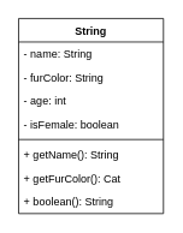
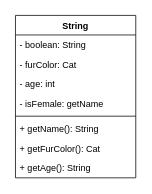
  <mxCell id="0" />
  <mxCell id="1" parent="0" />
  <mxCell id="2" value="String" style="swimlane;fontStyle=1;align=center;verticalAlign=top;childLayout=stackLayout;horizontal=1;startSize=26;horizontalStack=0;resizeParent=1;resizeParentMax=0;resizeLast=0;collapsible=1;marginBottom=0;" parent="1" vertex="1"><mxGeometry x="20" y="20" width="160" height="216" as="geometry"><mxRectangle x="500" y="110" width="100" height="26" as="alternateBounds" /></mxGeometry></mxCell>
- <mxCell id="3" value="- name: String" style="text;strokeColor=none;fillColor=none;align=left;verticalAlign=top;spacingLeft=4;spacingRight=4;overflow=hidden;rotatable=0;points=[[0,0.5],[1,0.5]];portConstraint=eastwest;" parent="2" vertex="1"><mxGeometry y="26" width="160" height="26" as="geometry" /></mxCell>
- <mxCell id="4" value="- furColor: String" style="text;strokeColor=none;fillColor=none;align=left;verticalAlign=top;spacingLeft=4;spacingRight=4;overflow=hidden;rotatable=0;points=[[0,0.5],[1,0.5]];portConstraint=eastwest;" parent="2" vertex="1"><mxGeometry y="52" width="160" height="26" as="geometry" /></mxCell>
+ <mxCell id="3" value="- boolean: String" style="text;strokeColor=none;fillColor=none;align=left;verticalAlign=top;spacingLeft=4;spacingRight=4;overflow=hidden;rotatable=0;points=[[0,0.5],[1,0.5]];portConstraint=eastwest;" parent="2" vertex="1"><mxGeometry y="26" width="160" height="26" as="geometry" /></mxCell>
+ <mxCell id="4" value="- furColor: Cat" style="text;strokeColor=none;fillColor=none;align=left;verticalAlign=top;spacingLeft=4;spacingRight=4;overflow=hidden;rotatable=0;points=[[0,0.5],[1,0.5]];portConstraint=eastwest;" parent="2" vertex="1"><mxGeometry y="52" width="160" height="26" as="geometry" /></mxCell>
  <mxCell id="5" value="- age: int" style="text;strokeColor=none;fillColor=none;align=left;verticalAlign=top;spacingLeft=4;spacingRight=4;overflow=hidden;rotatable=0;points=[[0,0.5],[1,0.5]];portConstraint=eastwest;" parent="2" vertex="1"><mxGeometry y="78" width="160" height="26" as="geometry" /></mxCell>
- <mxCell id="6" value="- isFemale: boolean" style="text;strokeColor=none;fillColor=none;align=left;verticalAlign=top;spacingLeft=4;spacingRight=4;overflow=hidden;rotatable=0;points=[[0,0.5],[1,0.5]];portConstraint=eastwest;" parent="2" vertex="1"><mxGeometry y="104" width="160" height="26" as="geometry" /></mxCell>
+ <mxCell id="6" value="- isFemale: getName" style="text;strokeColor=none;fillColor=none;align=left;verticalAlign=top;spacingLeft=4;spacingRight=4;overflow=hidden;rotatable=0;points=[[0,0.5],[1,0.5]];portConstraint=eastwest;" parent="2" vertex="1"><mxGeometry y="104" width="160" height="26" as="geometry" /></mxCell>
  <mxCell id="7" value="" style="line;strokeWidth=1;fillColor=none;align=left;verticalAlign=middle;spacingTop=-1;spacingLeft=3;spacingRight=3;rotatable=0;labelPosition=right;points=[];portConstraint=eastwest;" parent="2" vertex="1"><mxGeometry y="130" width="160" height="8" as="geometry" /></mxCell>
  <mxCell id="8" value="+ getName(): String" style="text;strokeColor=none;fillColor=none;align=left;verticalAlign=top;spacingLeft=4;spacingRight=4;overflow=hidden;rotatable=0;points=[[0,0.5],[1,0.5]];portConstraint=eastwest;" parent="2" vertex="1"><mxGeometry y="138" width="160" height="26" as="geometry" /></mxCell>
  <mxCell id="9" value="+ getFurColor(): Cat" style="text;strokeColor=none;fillColor=none;align=left;verticalAlign=top;spacingLeft=4;spacingRight=4;overflow=hidden;rotatable=0;points=[[0,0.5],[1,0.5]];portConstraint=eastwest;" parent="2" vertex="1"><mxGeometry y="164" width="160" height="26" as="geometry" /></mxCell>
- <mxCell id="10" value="+ boolean(): String" style="text;strokeColor=none;fillColor=none;align=left;verticalAlign=top;spacingLeft=4;spacingRight=4;overflow=hidden;rotatable=0;points=[[0,0.5],[1,0.5]];portConstraint=eastwest;" parent="2" vertex="1"><mxGeometry y="190" width="160" height="26" as="geometry" /></mxCell>
+ <mxCell id="10" value="+ getAge(): String" style="text;strokeColor=none;fillColor=none;align=left;verticalAlign=top;spacingLeft=4;spacingRight=4;overflow=hidden;rotatable=0;points=[[0,0.5],[1,0.5]];portConstraint=eastwest;" parent="2" vertex="1"><mxGeometry y="190" width="160" height="26" as="geometry" /></mxCell>
